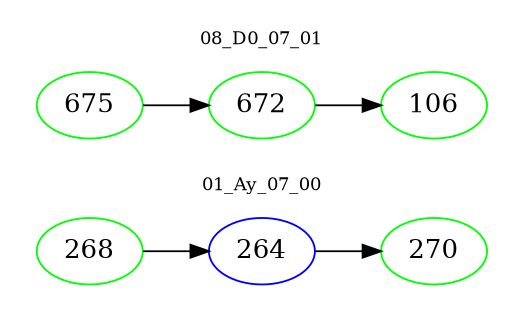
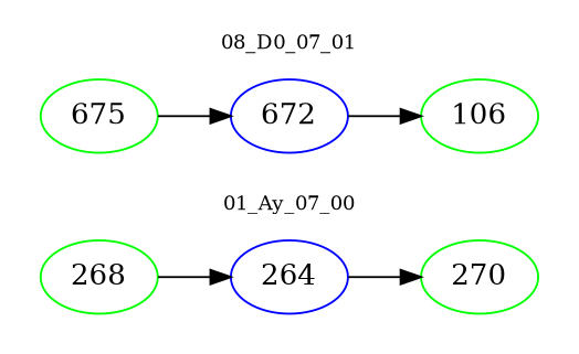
  digraph {
    rankdir=LR
    node [color=green]
    edge [color=black]
    n1 [label=268]
    n2 [color=blue label=264]
    n3 [label=270]
    n4 [label=675]
-   n5 [label=672]
+   n5 [color=blue label=672]
    n6 [label=106]
    subgraph cluster_1 {
      color=white
      fontsize=10
      label="01_Ay_07_00"
      n1
      n2
      n3
    }
    subgraph cluster_2 {
      color=white
      fontsize=10
      label="08_D0_07_01"
      n4
      n5
      n6
    }
    n1 -> n2
    n2 -> n3
    n4 -> n5
    n5 -> n6
  }
